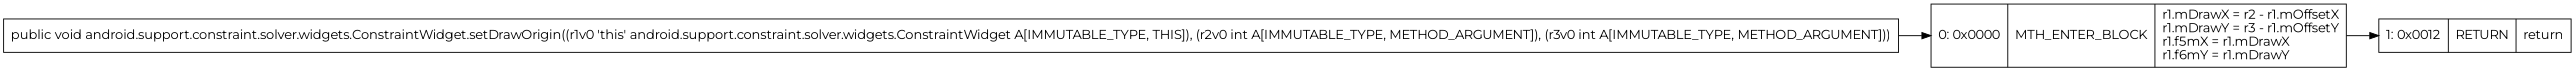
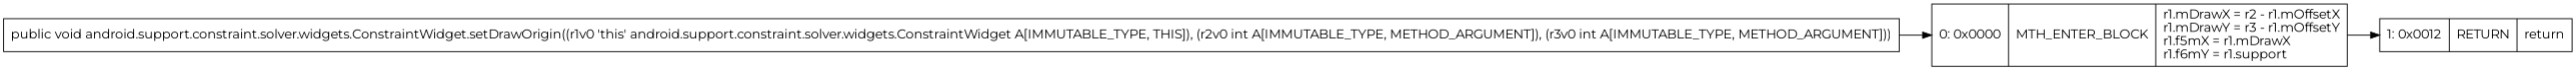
  digraph {
    rankdir=LR
    fontname=Montserrat
    node [shape=record fontname=Montserrat]
    edge [fontname=Montserrat]
-   n1 [label="{0\:\ 0x0000|MTH_ENTER_BLOCK\l|r1.mDrawX = r2 \- r1.mOffsetX\lr1.mDrawY = r3 \- r1.mOffsetY\lr1.f5mX = r1.mDrawX\lr1.f6mY = r1.mDrawY\l}"]
+   n1 [label="{0\:\ 0x0000|MTH_ENTER_BLOCK\l|r1.mDrawX = r2 \- r1.mOffsetX\lr1.mDrawY = r3 \- r1.mOffsetY\lr1.f5mX = r1.mDrawX\lr1.f6mY = r1.support\l}"]
    n2 [label="{1\:\ 0x0012|RETURN\l|return\l}"]
    n3 [label="{public void android.support.constraint.solver.widgets.ConstraintWidget.setDrawOrigin((r1v0 'this' android.support.constraint.solver.widgets.ConstraintWidget A[IMMUTABLE_TYPE, THIS]), (r2v0 int A[IMMUTABLE_TYPE, METHOD_ARGUMENT]), (r3v0 int A[IMMUTABLE_TYPE, METHOD_ARGUMENT])) }"]
    n1 -> n2
    n3 -> n1
  }
